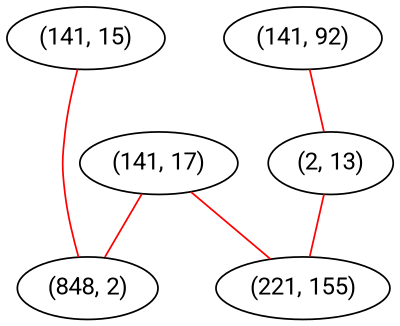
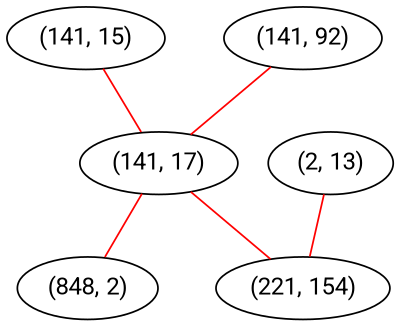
  graph {
    fontname=Roboto
    node [fontname=Roboto]
    edge [color=red fontname=Roboto weight=1]
    "(2, 13)"
-   "(221, 155)"
+   "(221, 155)" [label="(221, 154)"]
    "(141, 15)"
    "(141, 17)"
    n5 [label="(848, 2)"]
    "(141, 92)"
    "(2, 13)" -- "(221, 155)"
-   "(141, 15)" -- n5
+   "(141, 15)" -- "(141, 17)"
    "(141, 17)" -- "(221, 155)"
    "(141, 17)" -- n5
-   "(141, 92)" -- "(2, 13)"
+   "(141, 92)" -- "(141, 17)"
  }
